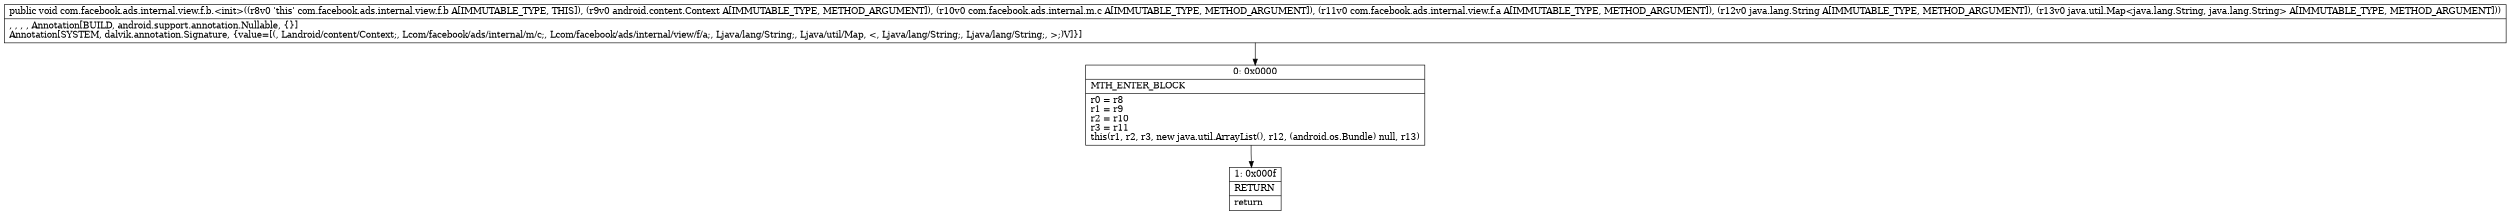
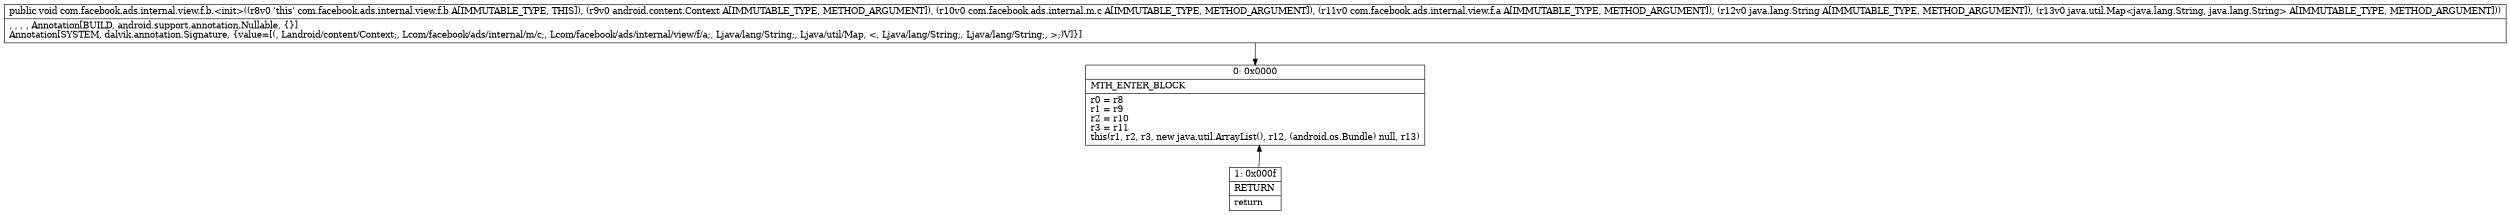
  digraph {
    node [shape=record]
    n1 [label="{0\:\ 0x0000|MTH_ENTER_BLOCK\l|r0 = r8\lr1 = r9\lr2 = r10\lr3 = r11\lthis(r1, r2, r3, new java.util.ArrayList(), r12, (android.os.Bundle) null, r13)\l}"]
    n2 [label="{1\:\ 0x000f|RETURN\l|return\l}"]
    n3 [label="{public void com.facebook.ads.internal.view.f.b.\<init\>((r8v0 'this' com.facebook.ads.internal.view.f.b A[IMMUTABLE_TYPE, THIS]), (r9v0 android.content.Context A[IMMUTABLE_TYPE, METHOD_ARGUMENT]), (r10v0 com.facebook.ads.internal.m.c A[IMMUTABLE_TYPE, METHOD_ARGUMENT]), (r11v0 com.facebook.ads.internal.view.f.a A[IMMUTABLE_TYPE, METHOD_ARGUMENT]), (r12v0 java.lang.String A[IMMUTABLE_TYPE, METHOD_ARGUMENT]), (r13v0 java.util.Map\<java.lang.String, java.lang.String\> A[IMMUTABLE_TYPE, METHOD_ARGUMENT]))  | , , , , Annotation[BUILD, android.support.annotation.Nullable, \{\}]\lAnnotation[SYSTEM, dalvik.annotation.Signature, \{value=[(, Landroid\/content\/Context;, Lcom\/facebook\/ads\/internal\/m\/c;, Lcom\/facebook\/ads\/internal\/view\/f\/a;, Ljava\/lang\/String;, Ljava\/util\/Map, \<, Ljava\/lang\/String;, Ljava\/lang\/String;, \>;)V]\}]\l}"]
-   n1 -> n2
+   n2 -> n1
    n3 -> n1
  }
